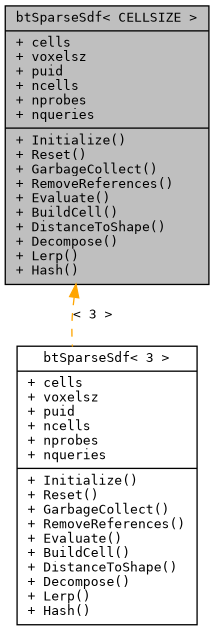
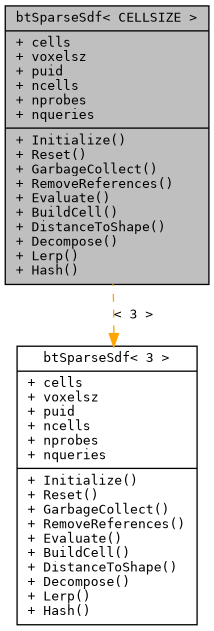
  digraph {
    fontname="DejaVu Sans Mono"
    node [color=black fontname="DejaVu Sans Mono" fontsize=10 shape=record style=filled]
    n1 [fillcolor=grey75 fontcolor=black height=0.2 label="{btSparseSdf\< CELLSIZE \>\n|+ cells\l+ voxelsz\l+ puid\l+ ncells\l+ nprobes\l+ nqueries\l|+ Initialize()\l+ Reset()\l+ GarbageCollect()\l+ RemoveReferences()\l+ Evaluate()\l+ BuildCell()\l+ DistanceToShape()\l+ Decompose()\l+ Lerp()\l+ Hash()\l}" width=0.4]
    n2 [fillcolor=white height=0.2 label="{btSparseSdf\< 3 \>\n|+ cells\l+ voxelsz\l+ puid\l+ ncells\l+ nprobes\l+ nqueries\l|+ Initialize()\l+ Reset()\l+ GarbageCollect()\l+ RemoveReferences()\l+ Evaluate()\l+ BuildCell()\l+ DistanceToShape()\l+ Decompose()\l+ Lerp()\l+ Hash()\l}" width=0.4]
-   n1 -> n2 [color=orange dir=back fontname="DejaVu Sans Mono" fontsize=10 label="\< 3 \>" labelfontname=Helvetica labelfontsize=10 style=dashed]
+   n2 -> n1 [color=orange dir=back fontname="DejaVu Sans Mono" fontsize=10 label="\< 3 \>" labelfontname=Helvetica labelfontsize=10 style=dashed]
  }
